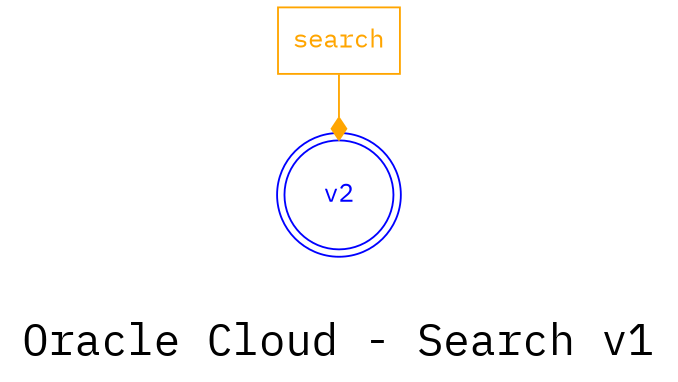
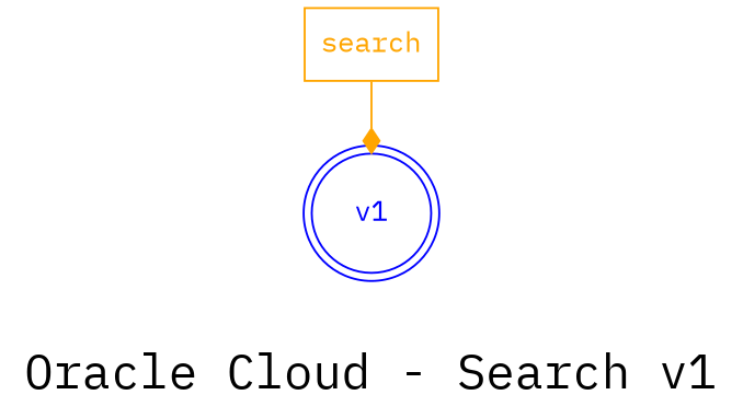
  digraph {
    fontsize=24
    label="Oracle Cloud - Search v1"
    splines=true
    fontname="IBM Plex Mono"
    node [fontname="IBM Plex Mono"]
-   v1 [color=blue fontcolor=blue shape=doublecircle label=v2]
+   v1 [color=blue fontcolor=blue shape=doublecircle]
    search [color=orange fontcolor=orange shape=box]
    search -> v1 [arrowhead=diamond arrowtail=none color=orange fontcolor=orange fontname="IBM Plex Mono"]
  }
